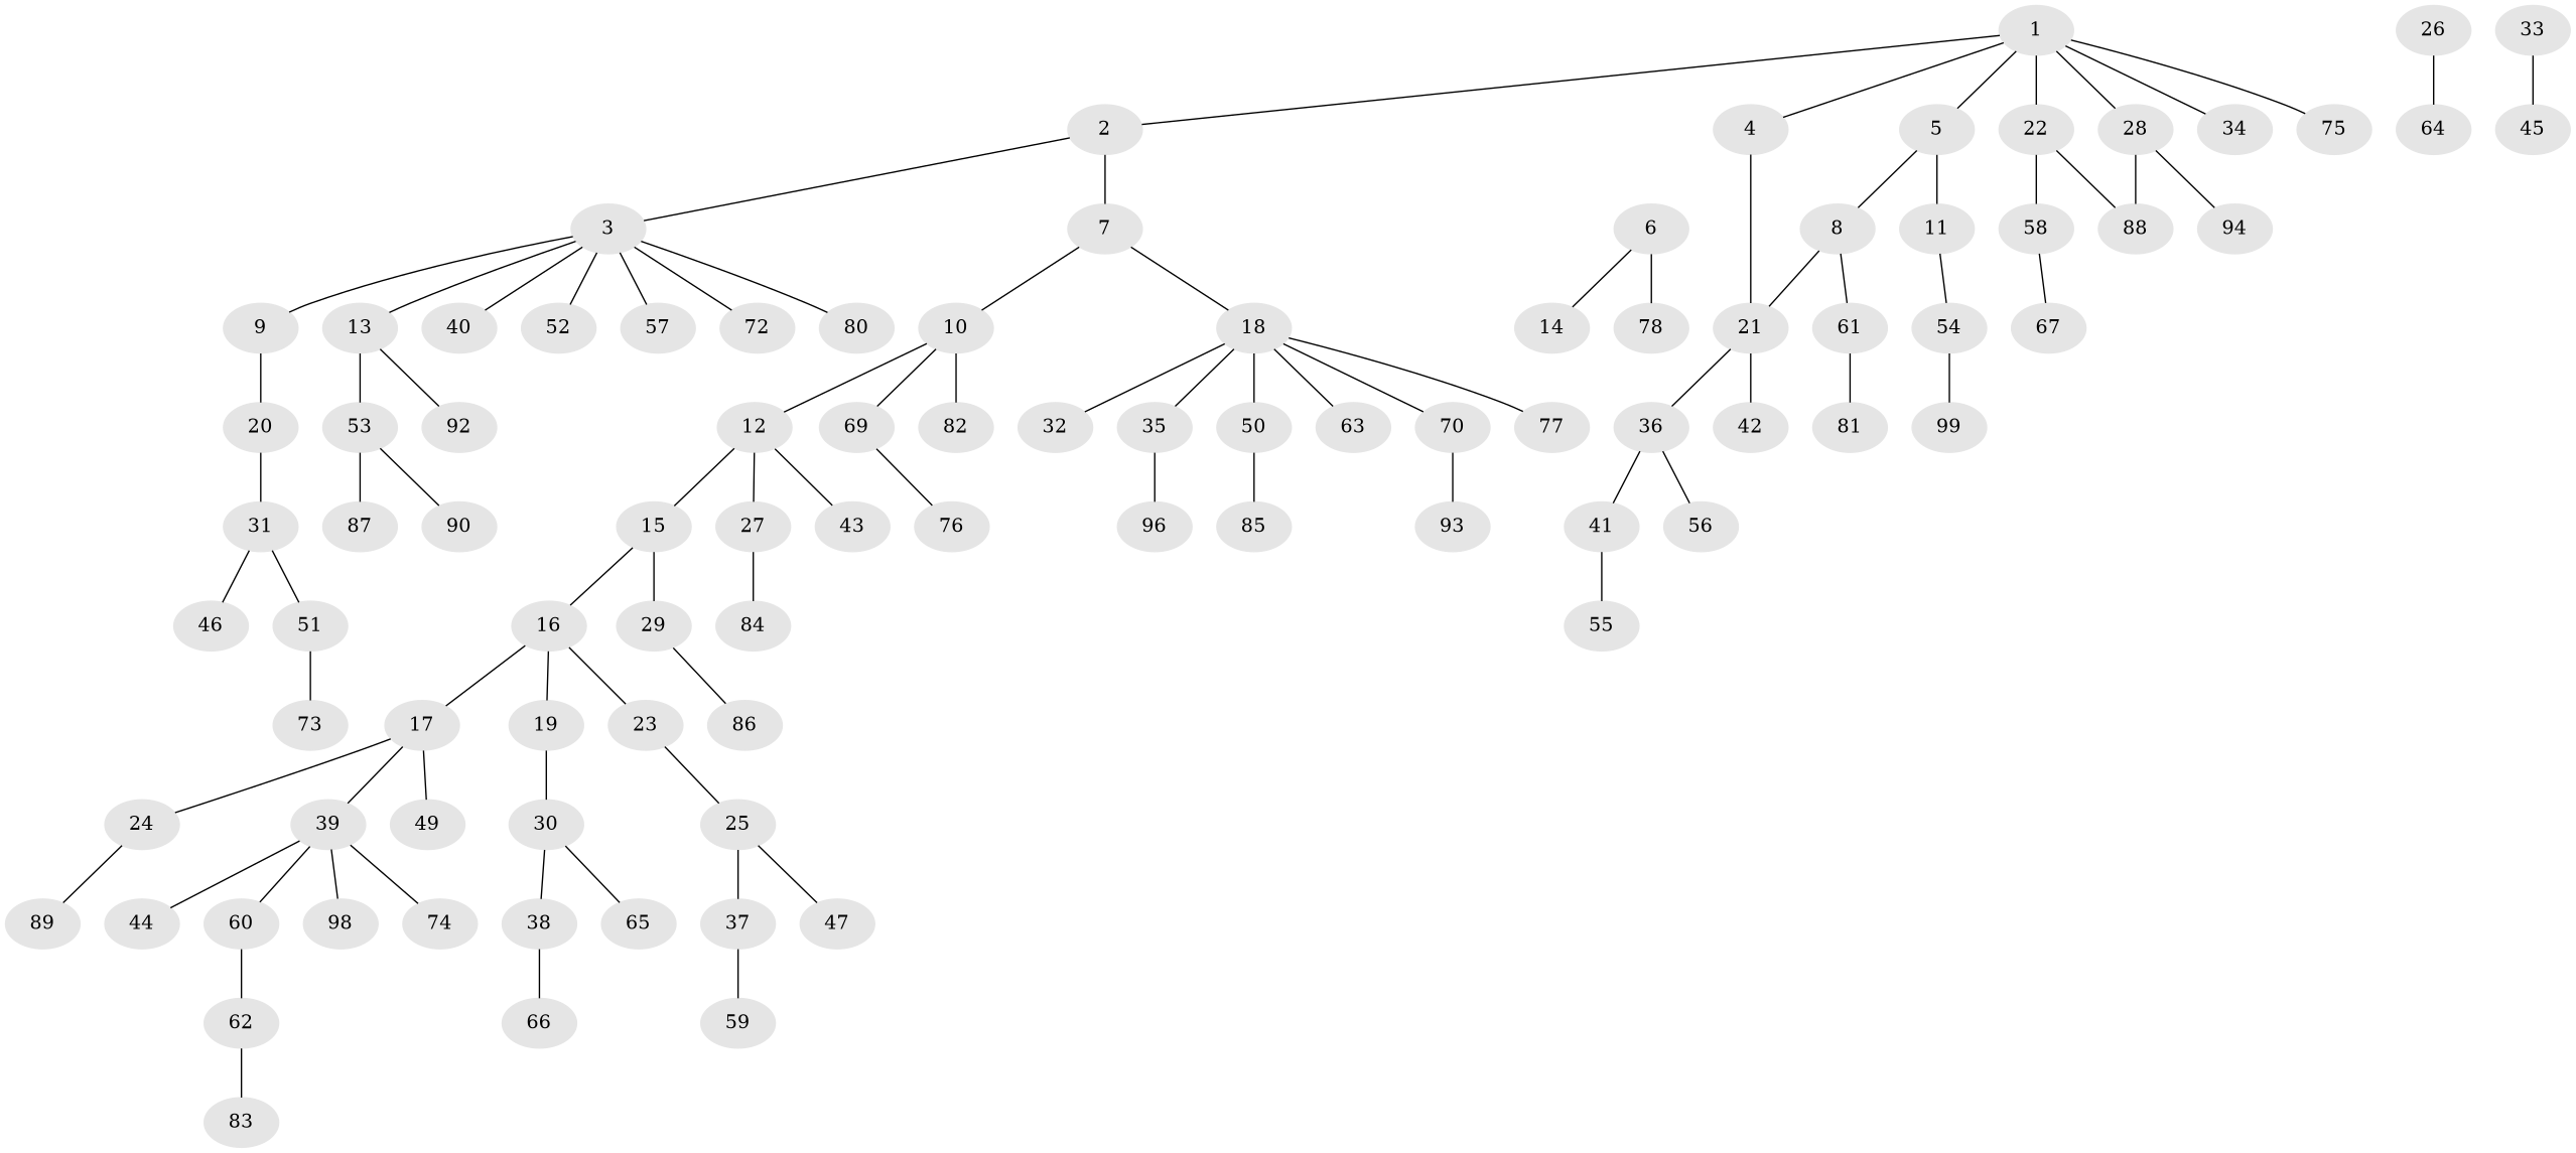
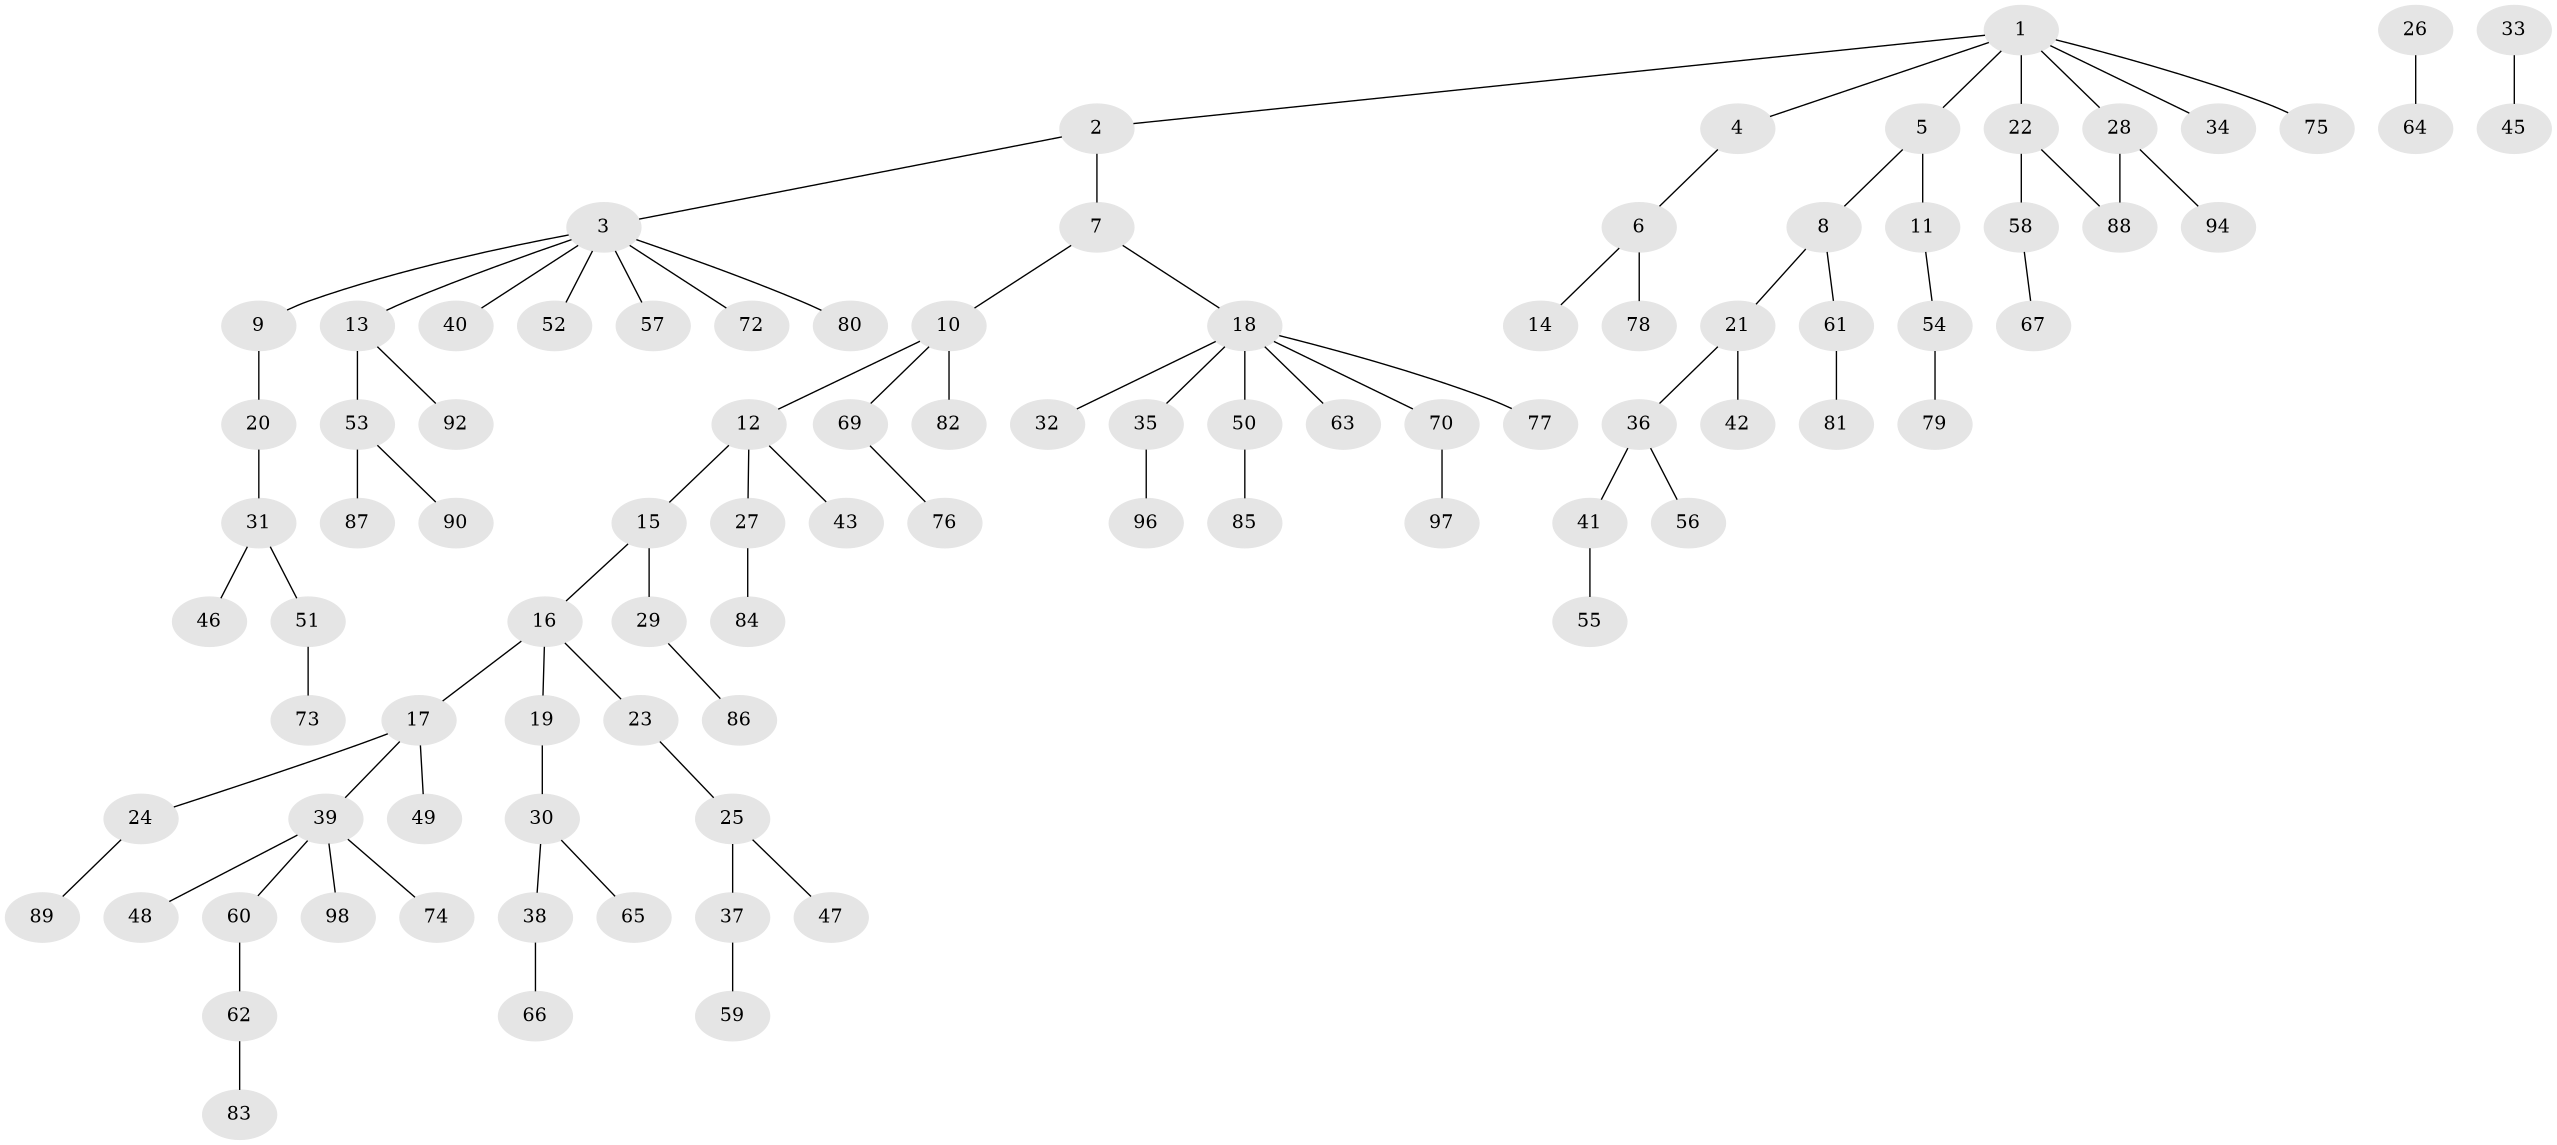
  graph {
    node [color=gray90 style=filled]
    1
    2
    4
    5
    22
    28
    34
    75
    3
    7
    6
    8
    11
    58
    88
    n16 [label=94]
    9
    13
    40
    52
    57
    72
    80
    10
    18
    20
    53
    92
    14
    78
    21
    61
    54
    12
    69
    82
    32
    35
    50
    63
    70
    77
    36
    42
    81
    31
    15
    27
    43
    76
    26
    64
-   79 [label=99]
+   79
    16
    29
    84
    87
    90
    17
    19
    23
    86
    24
    39
    49
    30
    25
    89
-   48 [label=44]
+   48
    60
    n71 [label=98]
    74
    n73 [label=96]
    85
-   93
+   93 [label=97]
    38
    65
    46
    51
    41
    56
    67
    37
    47
    59
    33
    45
    66
    73
    55
    62
    83
    1 -- 2
    1 -- 4
    1 -- 5
    1 -- 22
    1 -- 28
    1 -- 34
    1 -- 75
    2 -- 3
    2 -- 7
-   4 -- 21
+   4 -- 6
    5 -- 8
    5 -- 11
    22 -- 58
    22 -- 88
    28 -- 88
    28 -- n16
    3 -- 9
    3 -- 13
    3 -- 40
    3 -- 52
    3 -- 57
    3 -- 72
    3 -- 80
    7 -- 10
    7 -- 18
    6 -- 14
    6 -- 78
    8 -- 21
    8 -- 61
    11 -- 54
    58 -- 67
    9 -- 20
    13 -- 53
    13 -- 92
    10 -- 12
    10 -- 69
    10 -- 82
    18 -- 32
    18 -- 35
    18 -- 50
    18 -- 63
    18 -- 70
    18 -- 77
    20 -- 31
    53 -- 87
    53 -- 90
    21 -- 36
    21 -- 42
    61 -- 81
    54 -- 79
    12 -- 15
    12 -- 27
    12 -- 43
    69 -- 76
    35 -- n73
    50 -- 85
    70 -- 93
    36 -- 41
    36 -- 56
    31 -- 46
    31 -- 51
    15 -- 16
    15 -- 29
    27 -- 84
    26 -- 64
    16 -- 17
    16 -- 19
    16 -- 23
    29 -- 86
    17 -- 24
    17 -- 39
    17 -- 49
    19 -- 30
    23 -- 25
    24 -- 89
    39 -- 48
    39 -- 60
    39 -- n71
    39 -- 74
    30 -- 38
    30 -- 65
    25 -- 37
    25 -- 47
    60 -- 62
    38 -- 66
    51 -- 73
    41 -- 55
    37 -- 59
    33 -- 45
    62 -- 83
  }
